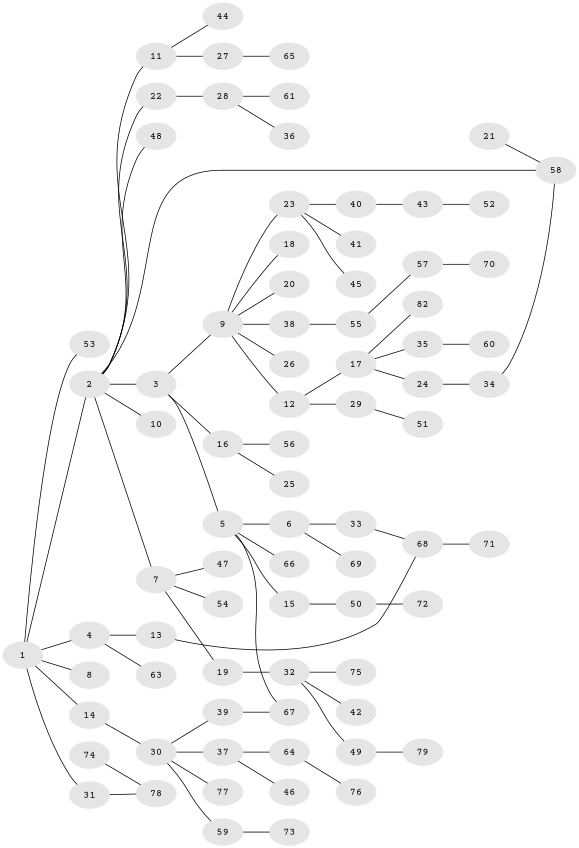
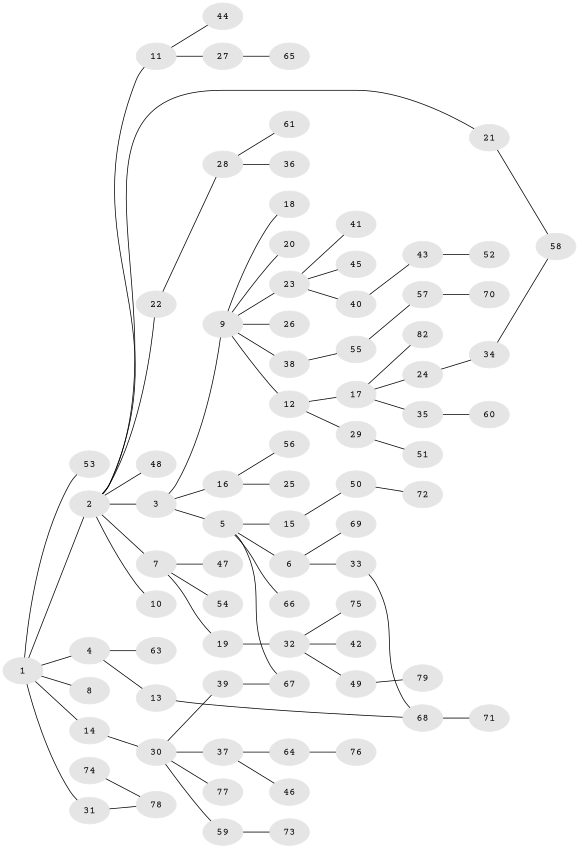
  graph {
    fontname="Courier Prime"
    rankdir=LR
    node [color=gray90 fontname="Courier Prime" style=filled]
    edge [fontname="Courier Prime"]
    1
    2
    4
    8
    14
    31
    53
    3
    7
    10
    11
    21
    22
    48
    13
    63
    30
    78
    5
    9
    16
    19
    47
    54
    27
    44
    58
    28
    6
    15
    66
    67
    12
    18
    20
    23
    26
    38
    25
    56
    68
    33
    69
    50
    32
    17
    29
    40
    41
    45
    55
    65
    24
    35
    n55 [label=82]
    51
    71
    37
    39
    59
    77
    72
    34
    60
    42
    49
    75
    36
    61
    43
    46
    64
    73
    79
    76
    57
    52
    70
    74
    1 -- 2
    1 -- 4
    1 -- 8
    1 -- 14
    1 -- 31
    1 -- 53
    2 -- 3
    2 -- 7
    2 -- 10
    2 -- 11
-   2 -- 58
+   2 -- 21
    2 -- 22
    2 -- 48
    4 -- 13
    4 -- 63
    14 -- 30
    31 -- 78
    3 -- 5
    3 -- 9
    3 -- 16
    7 -- 19
    7 -- 47
    7 -- 54
    11 -- 27
    11 -- 44
    21 -- 58
    22 -- 28
    13 -- 68
    30 -- 37
    30 -- 39
    30 -- 59
    30 -- 77
    5 -- 6
    5 -- 15
    5 -- 66
    5 -- 67
    9 -- 12
    9 -- 18
    9 -- 20
    9 -- 23
    9 -- 26
    9 -- 38
    16 -- 25
    16 -- 56
    19 -- 32
    27 -- 65
    28 -- 36
    28 -- 61
    6 -- 33
    6 -- 69
    15 -- 50
    12 -- 17
    12 -- 29
    23 -- 40
    23 -- 41
    23 -- 45
    38 -- 55
    68 -- 71
    33 -- 68
    50 -- 72
    32 -- 42
    32 -- 49
    32 -- 75
    17 -- 24
    17 -- 35
    17 -- n55
    29 -- 51
    40 -- 43
    55 -- 57
    24 -- 34
    35 -- 60
    37 -- 46
    37 -- 64
    39 -- 67
    59 -- 73
    34 -- 58
    49 -- 79
    43 -- 52
    64 -- 76
    57 -- 70
    74 -- 78
  }
